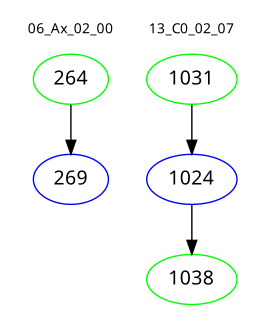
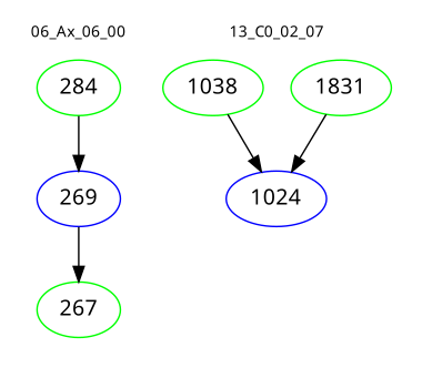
  digraph {
    fontname="Noto Sans"
    node [color=green fontname="Noto Sans"]
    edge [color=black fontname="Noto Sans"]
-   n1 [label=264]
+   n1 [label=284]
    n2 [color=blue label=269]
-   n4 [label=1031]
+   n3 [label=267]
+   n4 [label=1831]
    n5 [color=blue label=1024]
    n6 [label=1038]
    subgraph cluster_1 {
      color=white
      fontsize=10
-     label="06_Ax_02_00"
+     label="06_Ax_06_00"
      n1
      n2
+     n3
    }
    subgraph cluster_2 {
      color=white
      fontsize=10
      label="13_C0_02_07"
      n4
      n5
      n6
    }
    n1 -> n2
+   n2 -> n3
    n4 -> n5
-   n5 -> n6
+   n6 -> n5
  }
